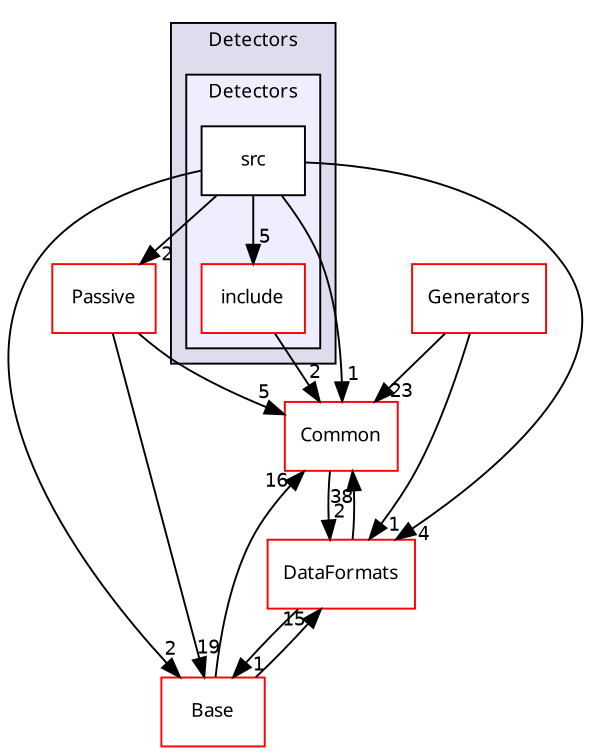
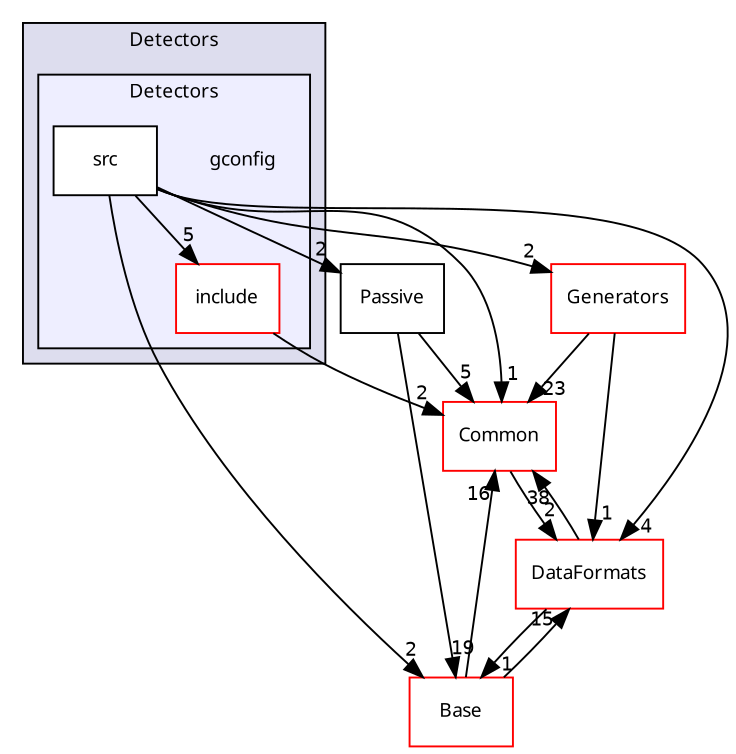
  digraph {
    compound=true
    fontname="Noto Sans"
    node [fontname="Noto Sans" fontsize=10 shape=box color=red]
    edge [headlabel=2 labeldistance=1.5 labelfontname=Helvetica labelfontsize=10 fontname="Noto Sans"]
+   n1 [label=gconfig shape=plaintext color=""]
    n2 [fillcolor=white label=include style=filled]
    n3 [color=black fillcolor=white label=src style=filled]
    n4 [label=Common]
    n5 [label=Generators]
    n6 [label=Base]
-   n7 [label=Passive]
+   n7 [color=black label=Passive]
    n8 [label=DataFormats]
    subgraph cluster_1 {
      bgcolor="#ddddee"
      fontsize=10
      label=Detectors
      pencolor=black
      subgraph cluster_2 {
        bgcolor="#eeeeff"
        fontsize=10
        pencolor=black
+       n1
        n2
        n3
      }
    }
    n2 -> n4
    n3 -> n2 [headlabel=5]
    n3 -> n4 [headlabel=1]
+   n3 -> n5
    n3 -> n6
    n3 -> n7
    n3 -> n8 [headlabel=4]
    n4 -> n8
    n5 -> n4 [headlabel=23]
    n5 -> n8 [headlabel=1]
    n6 -> n4 [headlabel=16]
    n6 -> n8 [headlabel=15]
    n7 -> n4 [headlabel=5]
    n7 -> n6 [headlabel=19]
    n8 -> n4 [headlabel=38]
    n8 -> n6 [headlabel=1]
  }
